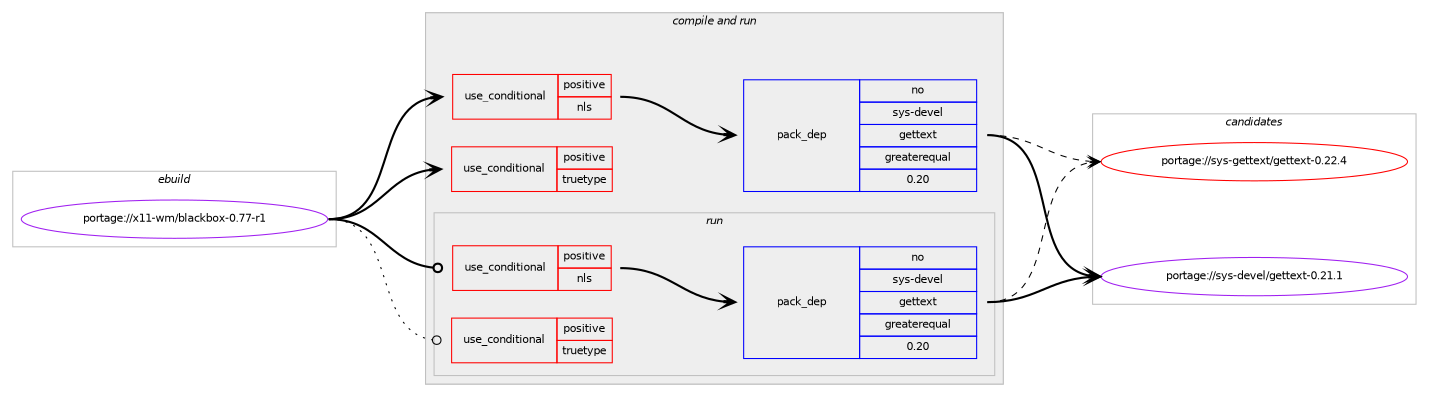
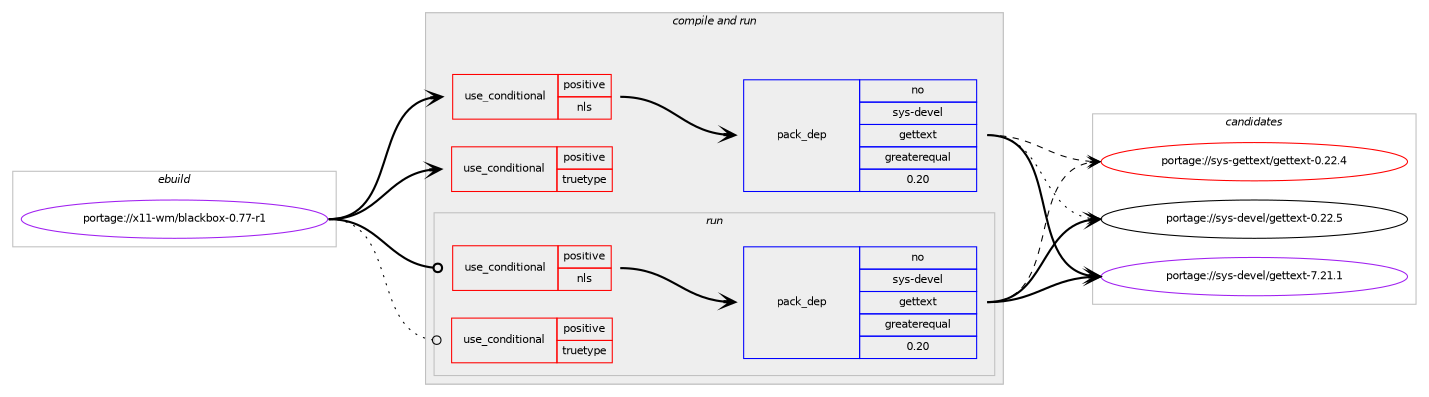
  digraph {
    compound=true
    concentrate=true
    fontname=Helvetica
    fontsize=10
    newrank=true
    rankdir=LR
    ranksep=1.5
    node [color=red fontname=Helvetica fontsize=10 shape=none]
    edge [arrowhead=vee headport=w style=bold tailport=e weight=20]
    n1 [color=purple label="portage://x11-wm/blackbox-0.77-r1" width=4 shape=""]
    n2 [color=blue label=<<TABLE BORDER="0" CELLBORDER="1" CELLSPACING="0" CELLPADDING="4" WIDTH="220"><TR><TD ROWSPAN="6" CELLPADDING="30">pack_dep</TD></TR><TR><TD WIDTH="110">no</TD></TR><TR><TD>sys-devel</TD></TR><TR><TD>gettext</TD></TR><TR><TD>greaterequal</TD></TR><TR><TD>0.20</TD></TR></TABLE>>]
    n3 [label=<<TABLE BORDER="0" CELLBORDER="1" CELLSPACING="0" CELLPADDING="4"><TR><TD ROWSPAN="3" CELLPADDING="10">use_conditional</TD></TR><TR><TD>positive</TD></TR><TR><TD>nls</TD></TR></TABLE>>]
    n4 [label=<<TABLE BORDER="0" CELLBORDER="1" CELLSPACING="0" CELLPADDING="4"><TR><TD ROWSPAN="3" CELLPADDING="10">use_conditional</TD></TR><TR><TD>positive</TD></TR><TR><TD>truetype</TD></TR></TABLE>>]
    n5 [color=blue label=<<TABLE BORDER="0" CELLBORDER="1" CELLSPACING="0" CELLPADDING="4" WIDTH="220"><TR><TD ROWSPAN="6" CELLPADDING="30">pack_dep</TD></TR><TR><TD WIDTH="110">no</TD></TR><TR><TD>sys-devel</TD></TR><TR><TD>gettext</TD></TR><TR><TD>greaterequal</TD></TR><TR><TD>0.20</TD></TR></TABLE>>]
    n6 [label=<<TABLE BORDER="0" CELLBORDER="1" CELLSPACING="0" CELLPADDING="4"><TR><TD ROWSPAN="3" CELLPADDING="10">use_conditional</TD></TR><TR><TD>positive</TD></TR><TR><TD>nls</TD></TR></TABLE>>]
    n7 [label=<<TABLE BORDER="0" CELLBORDER="1" CELLSPACING="0" CELLPADDING="4"><TR><TD ROWSPAN="3" CELLPADDING="10">use_conditional</TD></TR><TR><TD>positive</TD></TR><TR><TD>truetype</TD></TR></TABLE>>]
-   n8 [color=purple label="portage://sys-devel/gettext-0.21.1" width=4 shape=""]
+   n8 [color=purple label="portage://sys-devel/gettext-7.21.1" width=4 shape=""]
    n9 [label="portage://sys-gettext/gettext-0.22.4" width=4 shape=""]
+   n10 [color=black label="portage://sys-devel/gettext-0.22.5" width=4 shape=""]
    subgraph cluster_1 {
      color=gray
      label=<<i>ebuild</i>>
      rank=same
      n1
    }
    subgraph cluster_2 {
      color=gray
      label=<<i>dependencies</i>>
      subgraph cluster_3 {
        color=gray
        fillcolor="#eeeeee"
        label=<<i>compile</i>>
        style=filled
        subgraph sub_4 {
          color=gray
          fillcolor="#eeeeee"
          label=<<i>compile</i>>
          style=filled
          n3
          subgraph sub_5 {
            color=gray
            fillcolor="#eeeeee"
            label=<<i>compile</i>>
            style=filled
            n2
          }
        }
        subgraph sub_6 {
          color=gray
          fillcolor="#eeeeee"
          label=<<i>compile</i>>
          style=filled
          n4
        }
      }
      subgraph cluster_7 {
        color=gray
        fillcolor="#eeeeee"
        label=<<i>compile and run</i>>
        style=filled
      }
      subgraph cluster_8 {
        color=gray
        fillcolor="#eeeeee"
        label=<<i>run</i>>
        style=filled
        subgraph sub_9 {
          color=gray
          fillcolor="#eeeeee"
          label=<<i>run</i>>
          style=filled
          n6
          subgraph sub_10 {
            color=gray
            fillcolor="#eeeeee"
            label=<<i>run</i>>
            style=filled
            n5
          }
        }
        subgraph sub_11 {
          color=gray
          fillcolor="#eeeeee"
          label=<<i>run</i>>
          style=filled
          n7
        }
      }
    }
    subgraph cluster_12 {
      color=gray
      label=<<i>candidates</i>>
      rank=same
      subgraph sub_13 {
        color=black
        label=<<i>candidates</i>>
        nodesep=1
        rank=same
        n8
        n9
+       n10
      }
      subgraph sub_14 {
        color=black
        label=<<i>candidates</i>>
        nodesep=1
        rank=same
        n8
        n9
+       n10
      }
    }
    n1 -> n3
    n1 -> n4
    n1 -> n6 [arrowhead=odot]
    n1 -> n7 [arrowhead=odot style=dotted]
    n2 -> n8 [weight=100]
    n2 -> n9 [style=dashed weight=100]
+   n2 -> n10 [style=dotted weight=100]
    n3 -> n2
    n5 -> n8 [weight=100]
    n5 -> n9 [style=dashed weight=100]
+   n5 -> n10 [weight=100]
    n6 -> n5
  }
